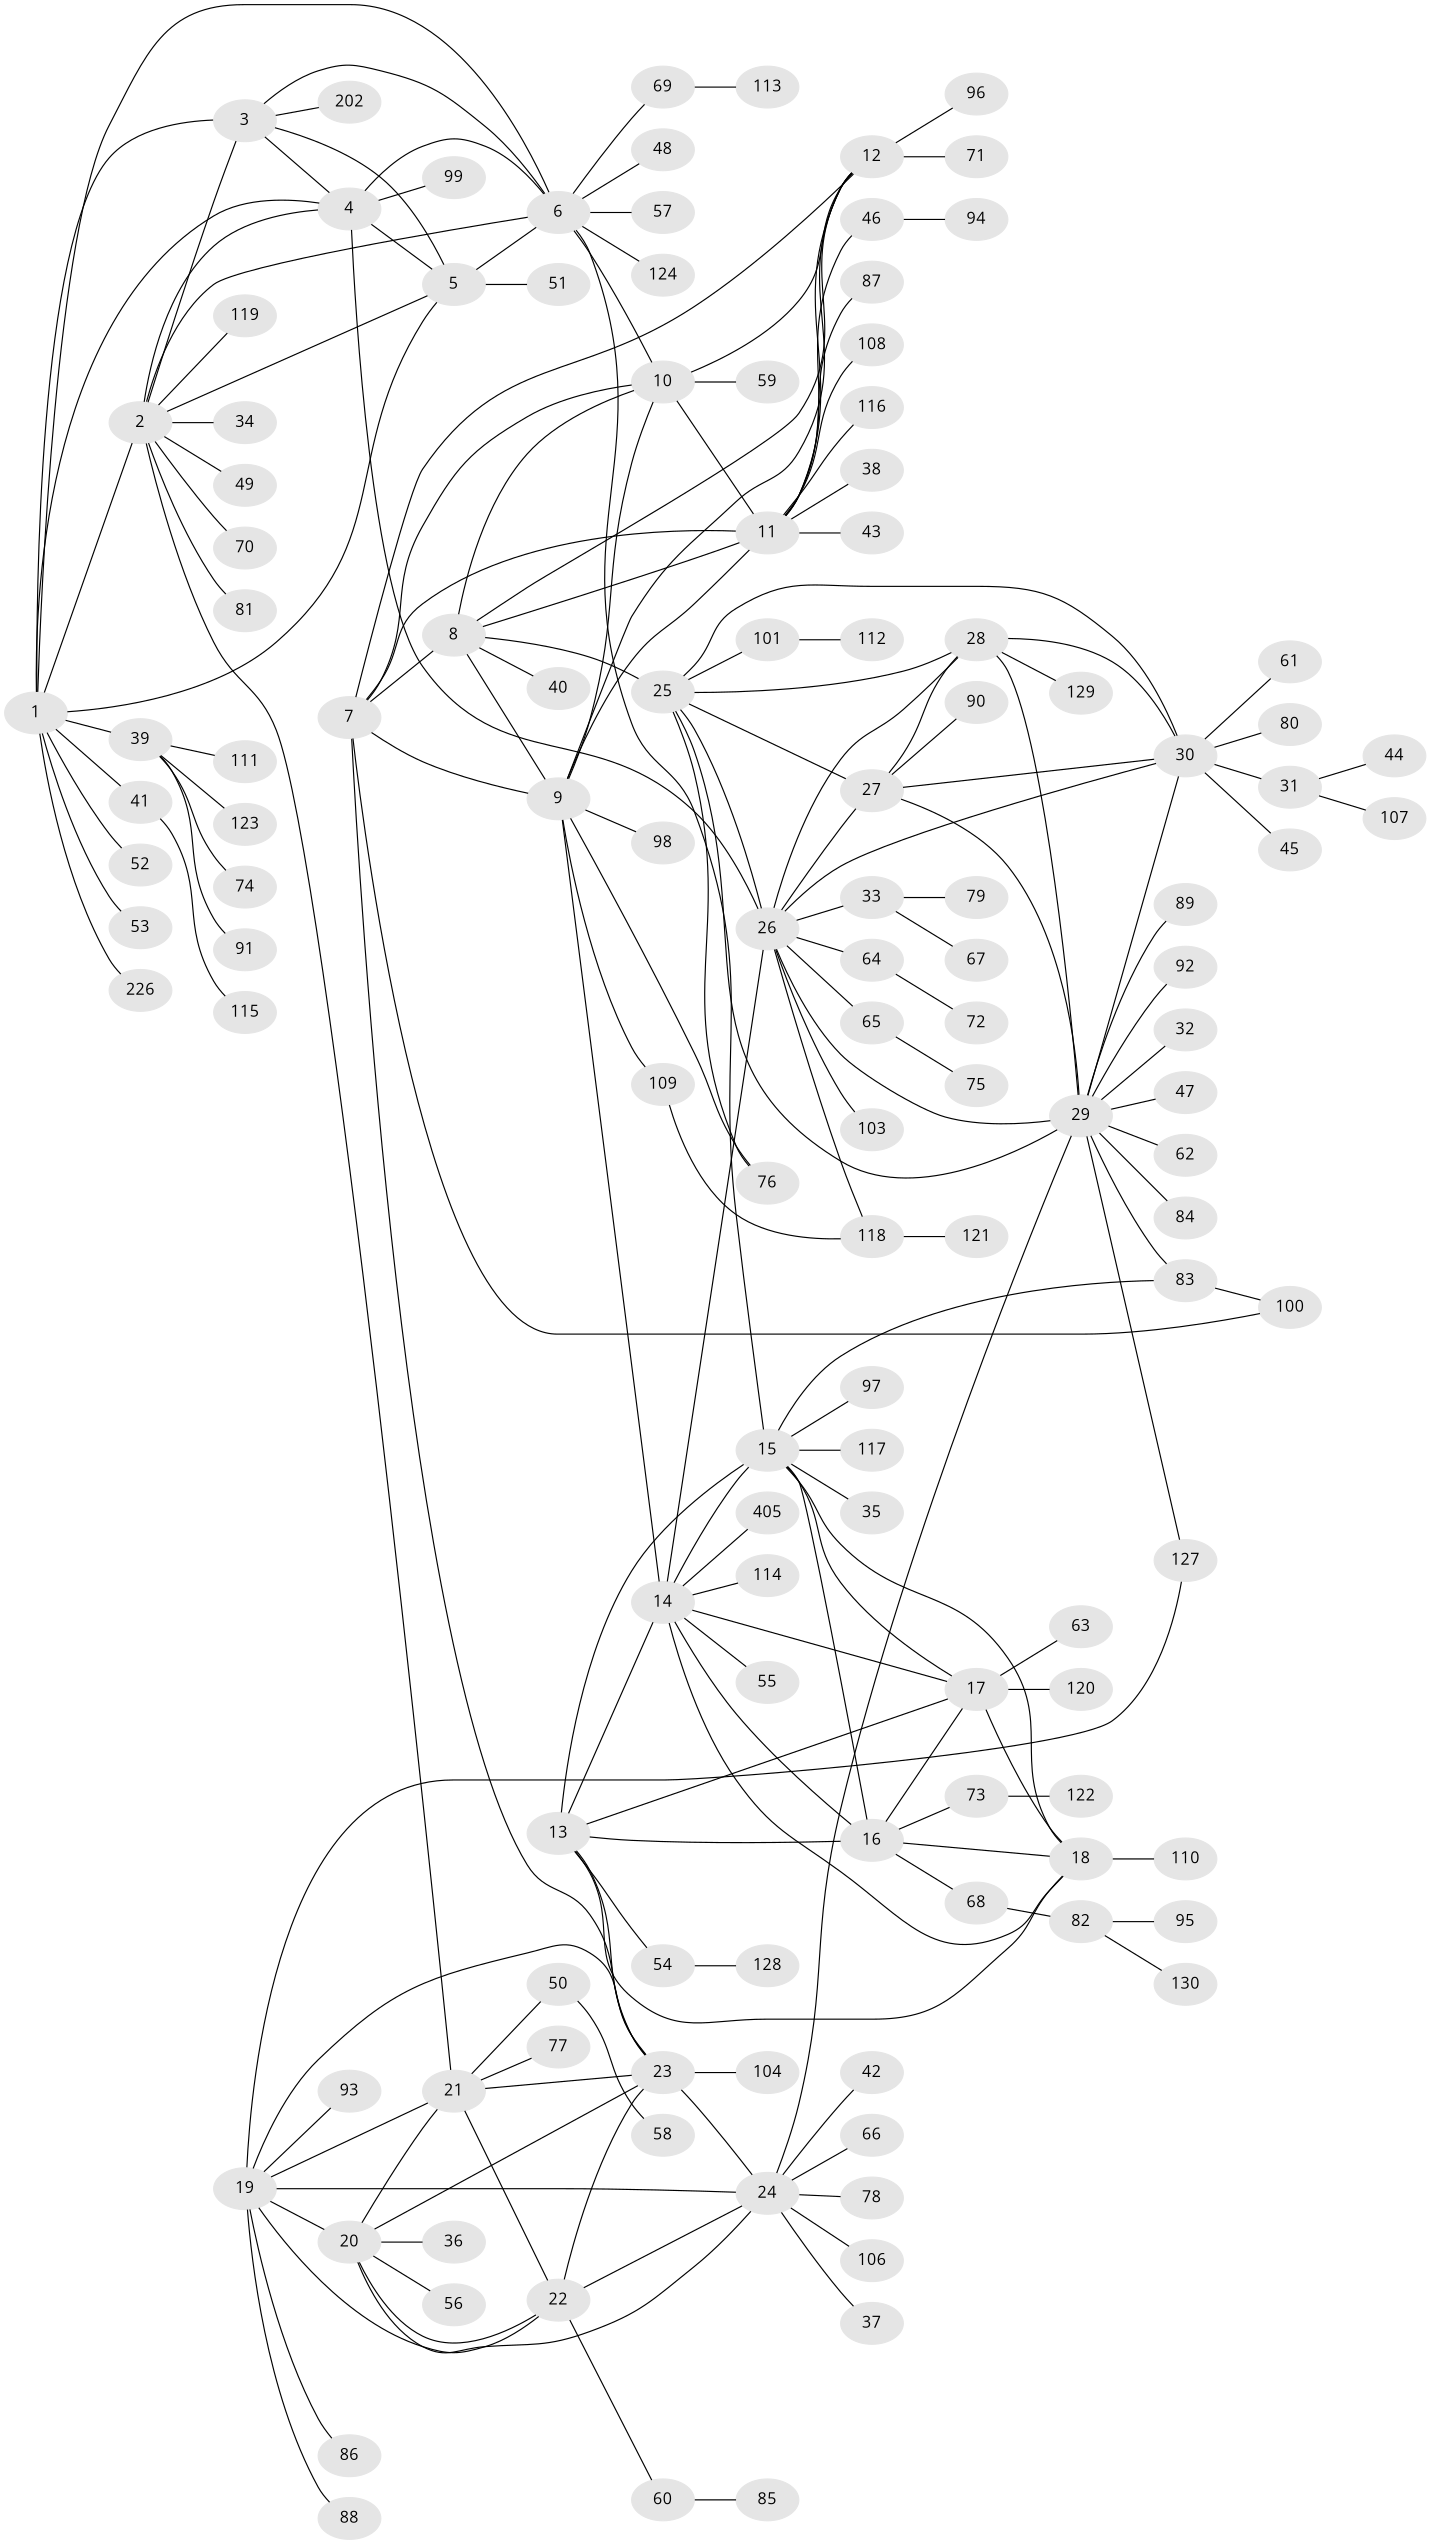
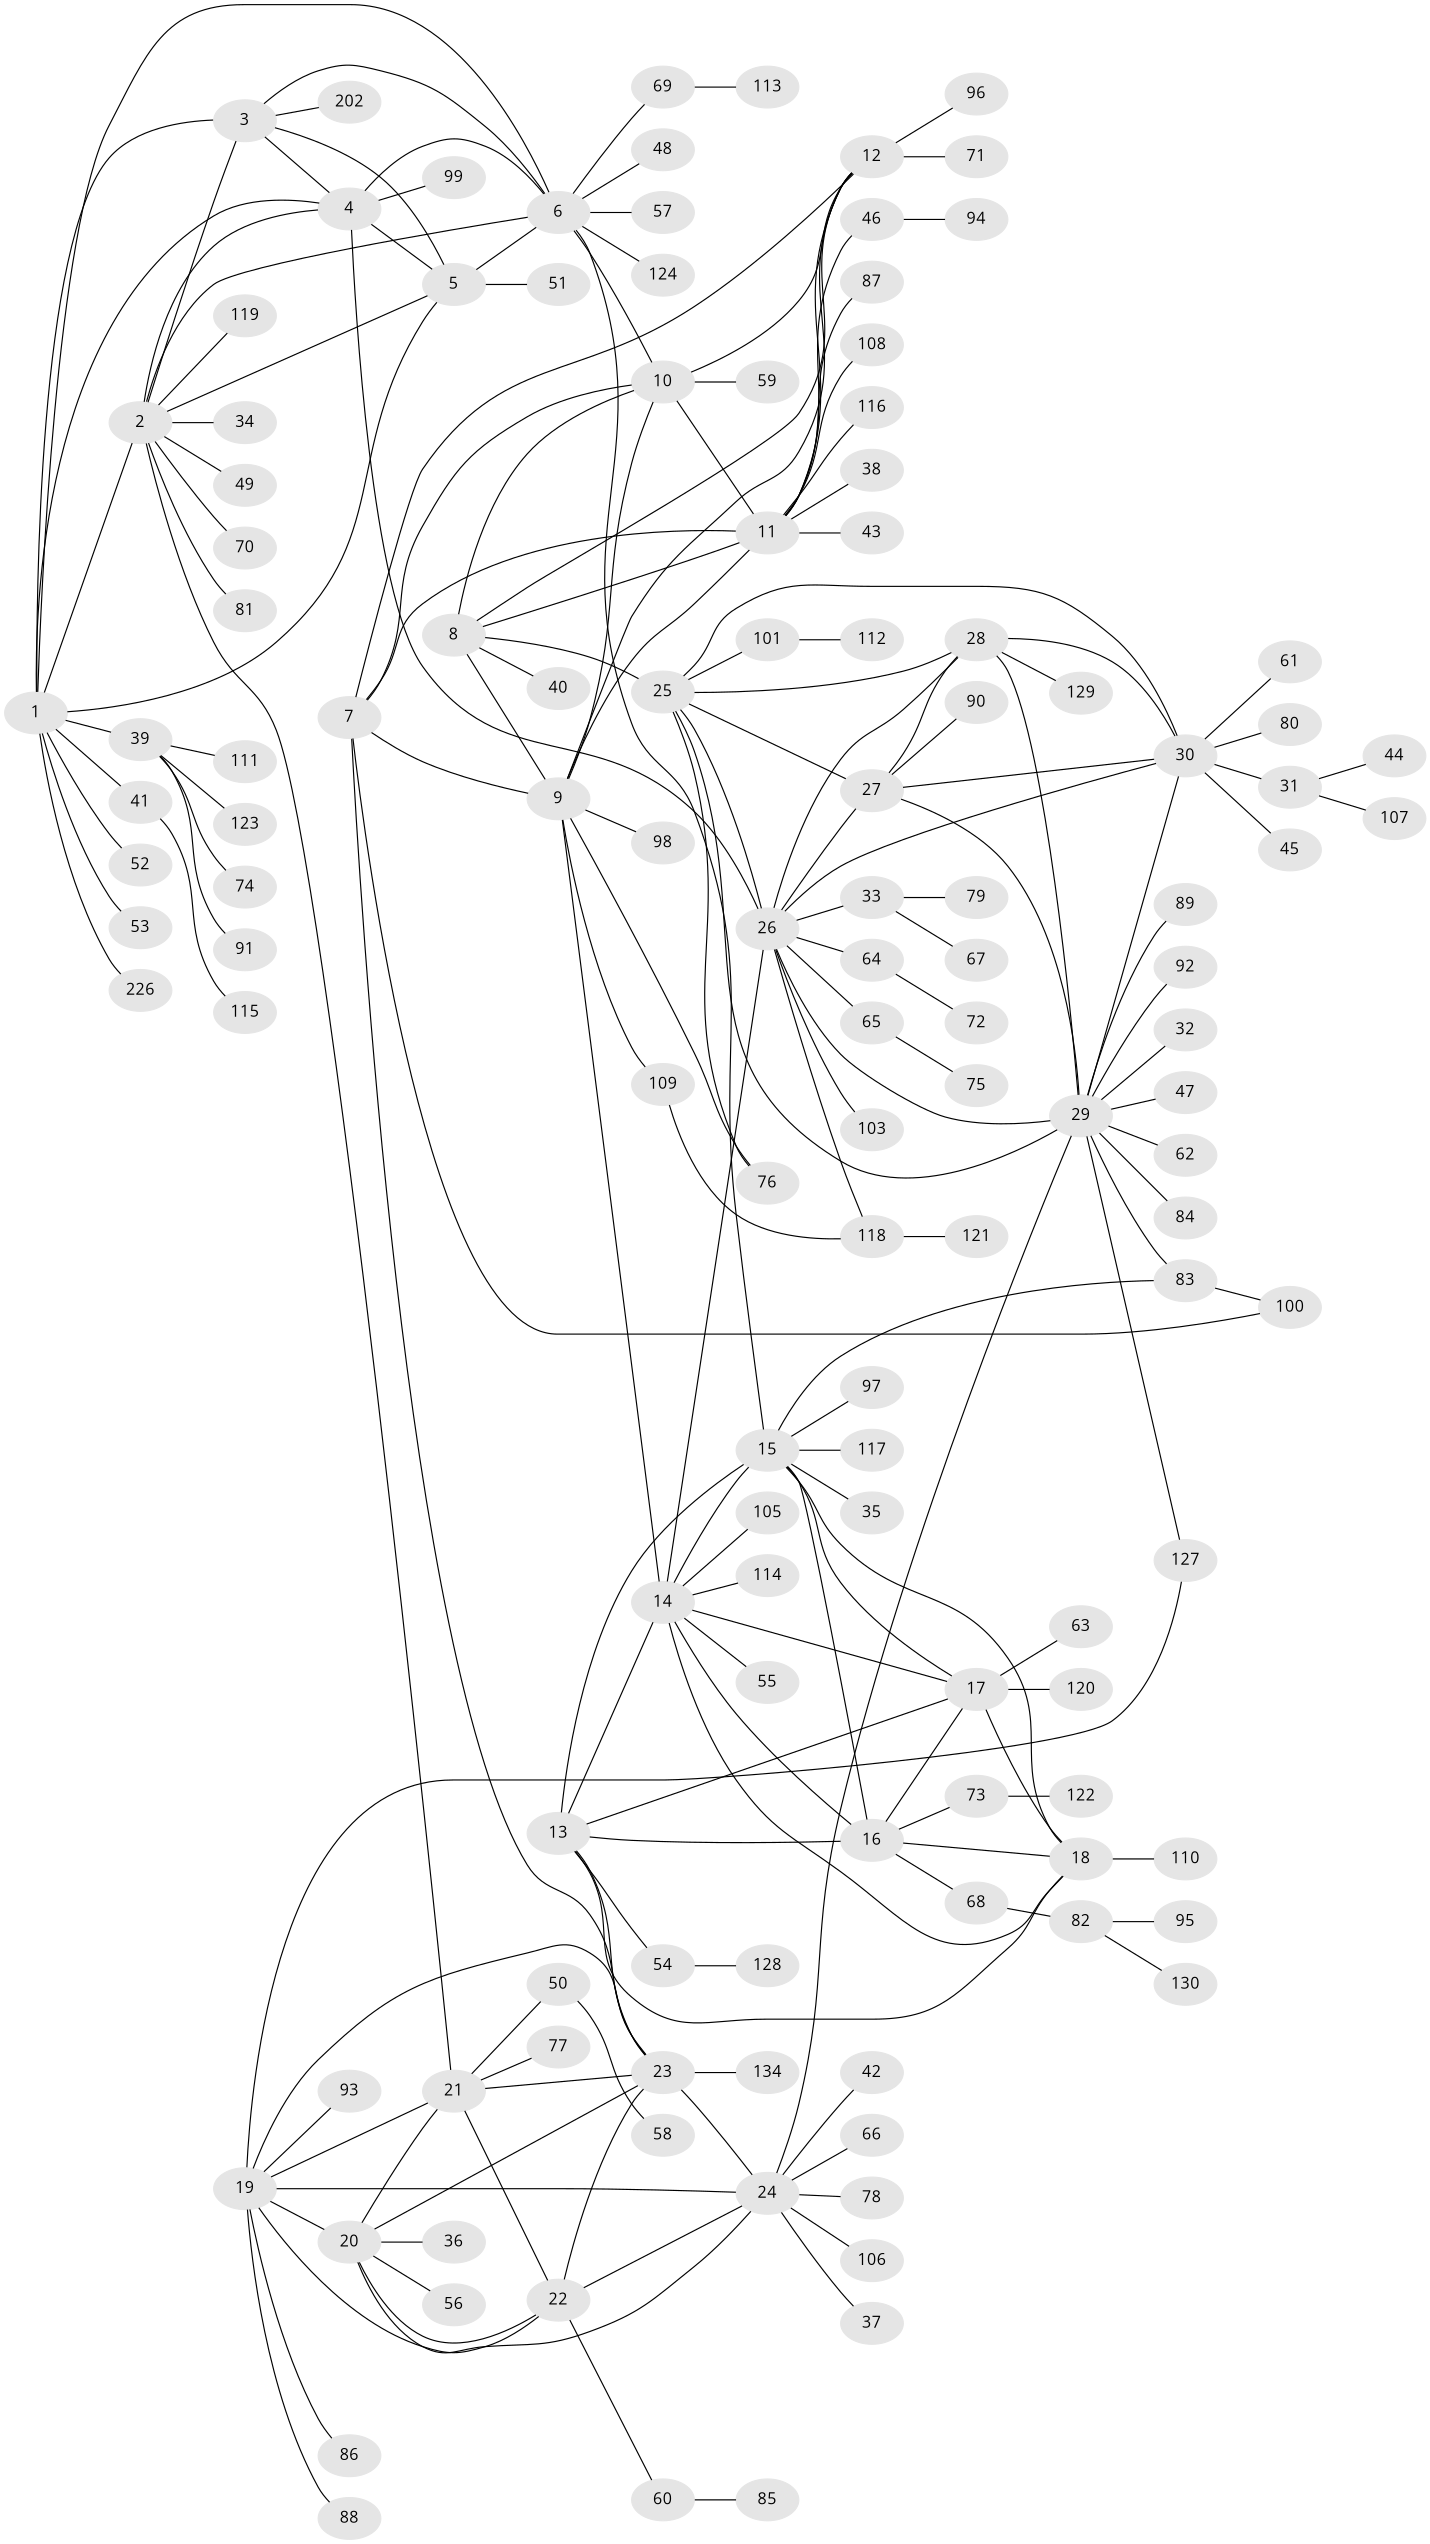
  graph {
    fontname="Open Sans"
    rankdir=LR
    node [color=gray90 fontname="Open Sans" style=filled]
    edge [fontname="Open Sans"]
    1
    2
    3
    4
    5
    6
    39
    41
    52
    53
    n11 [label=226]
    21
    34
    49
    70
    81
    119
    n18 [label=202]
    26
    99
    51
    10
    15
    48
    57
    69
    124
    74
    91
    111
    123
    115
    23
    22
    50
    77
    29
    27
    28
    30
    33
    64
    65
    103
    118
    11
    12
    59
    16
    17
    18
    35
    83
    97
    117
    113
    7
    8
    9
    100
    25
    40
    14
    76
    98
    109
    38
    43
    46
    87
    108
    116
    71
    96
    24
-   104
+   104 [label=134]
    101
    55
-   105 [label=405]
+   105
    114
    94
    13
    54
    68
    73
    63
    120
    110
    128
    82
    122
    19
    20
    86
    88
    93
    127
    36
    56
    60
    37
    42
    66
    78
    106
    58
    85
    32
    47
    62
    84
    89
    92
    90
    129
    31
    45
    61
    80
    112
    67
    79
    72
    75
    121
    44
    107
    95
    130
    1 -- 2
    1 -- 3
    1 -- 4
    1 -- 5
    1 -- 6
    1 -- 39
    1 -- 41
    1 -- 52
    1 -- 53
    1 -- n11
    2 -- 3
    2 -- 4
    2 -- 5
    2 -- 6
    2 -- 21
    2 -- 34
    2 -- 49
    2 -- 70
    2 -- 81
    2 -- 119
    3 -- 4
    3 -- 5
    3 -- 6
    3 -- n18
    4 -- 5
    4 -- 6
    4 -- 26
    4 -- 99
    5 -- 6
    5 -- 51
    6 -- 10
    6 -- 15
    6 -- 48
    6 -- 57
    6 -- 69
    6 -- 124
    39 -- 74
    39 -- 91
    39 -- 111
    39 -- 123
    41 -- 115
    21 -- 23
    21 -- 22
    21 -- 50
    21 -- 77
    26 -- 29
    26 -- 27
    26 -- 28
    26 -- 30
    26 -- 33
    26 -- 64
    26 -- 65
    26 -- 103
    26 -- 118
    10 -- 11
    10 -- 12
    10 -- 59
    15 -- 16
    15 -- 17
    15 -- 18
    15 -- 35
    15 -- 83
    15 -- 97
    15 -- 117
    69 -- 113
    23 -- 24
    23 -- 104
    22 -- 23
    22 -- 24
    22 -- 60
    50 -- 58
    29 -- 30
    29 -- 83
    29 -- 127
    29 -- 32
    29 -- 47
    29 -- 62
    29 -- 84
    29 -- 89
    29 -- 92
    27 -- 29
    27 -- 28
    27 -- 30
    27 -- 90
    28 -- 29
    28 -- 30
    28 -- 129
    30 -- 31
    30 -- 45
    30 -- 61
    30 -- 80
    33 -- 67
    33 -- 79
    64 -- 72
    65 -- 75
    118 -- 121
    11 -- 12
    11 -- 38
    11 -- 43
    11 -- 46
    11 -- 87
    11 -- 108
    11 -- 116
    12 -- 71
    12 -- 96
    16 -- 17
    16 -- 18
    16 -- 68
    16 -- 73
    17 -- 18
    17 -- 63
    17 -- 120
    18 -- 110
    83 -- 100
    7 -- 10
    7 -- 23
    7 -- 11
    7 -- 12
-   7 -- 8
    7 -- 9
    7 -- 100
    8 -- 10
    8 -- 11
    8 -- 12
    8 -- 9
    8 -- 25
    8 -- 40
    9 -- 10
    9 -- 11
    9 -- 12
    9 -- 14
    9 -- 76
    9 -- 98
    9 -- 109
    25 -- 26
    25 -- 29
    25 -- 27
    25 -- 28
    25 -- 30
    25 -- 76
    25 -- 101
    14 -- 26
    14 -- 15
    14 -- 16
    14 -- 17
    14 -- 18
    14 -- 55
    14 -- 105
    14 -- 114
    109 -- 118
    46 -- 94
    24 -- 29
    24 -- 37
    24 -- 42
    24 -- 66
    24 -- 78
    24 -- 106
    101 -- 112
    13 -- 15
    13 -- 23
    13 -- 16
    13 -- 17
    13 -- 18
    13 -- 14
    13 -- 54
    54 -- 128
    68 -- 82
    73 -- 122
    82 -- 95
    82 -- 130
    19 -- 21
    19 -- 23
    19 -- 22
    19 -- 24
    19 -- 20
    19 -- 86
    19 -- 88
    19 -- 93
    19 -- 127
    20 -- 21
    20 -- 23
    20 -- 22
    20 -- 24
    20 -- 36
    20 -- 56
    60 -- 85
    31 -- 44
    31 -- 107
  }
